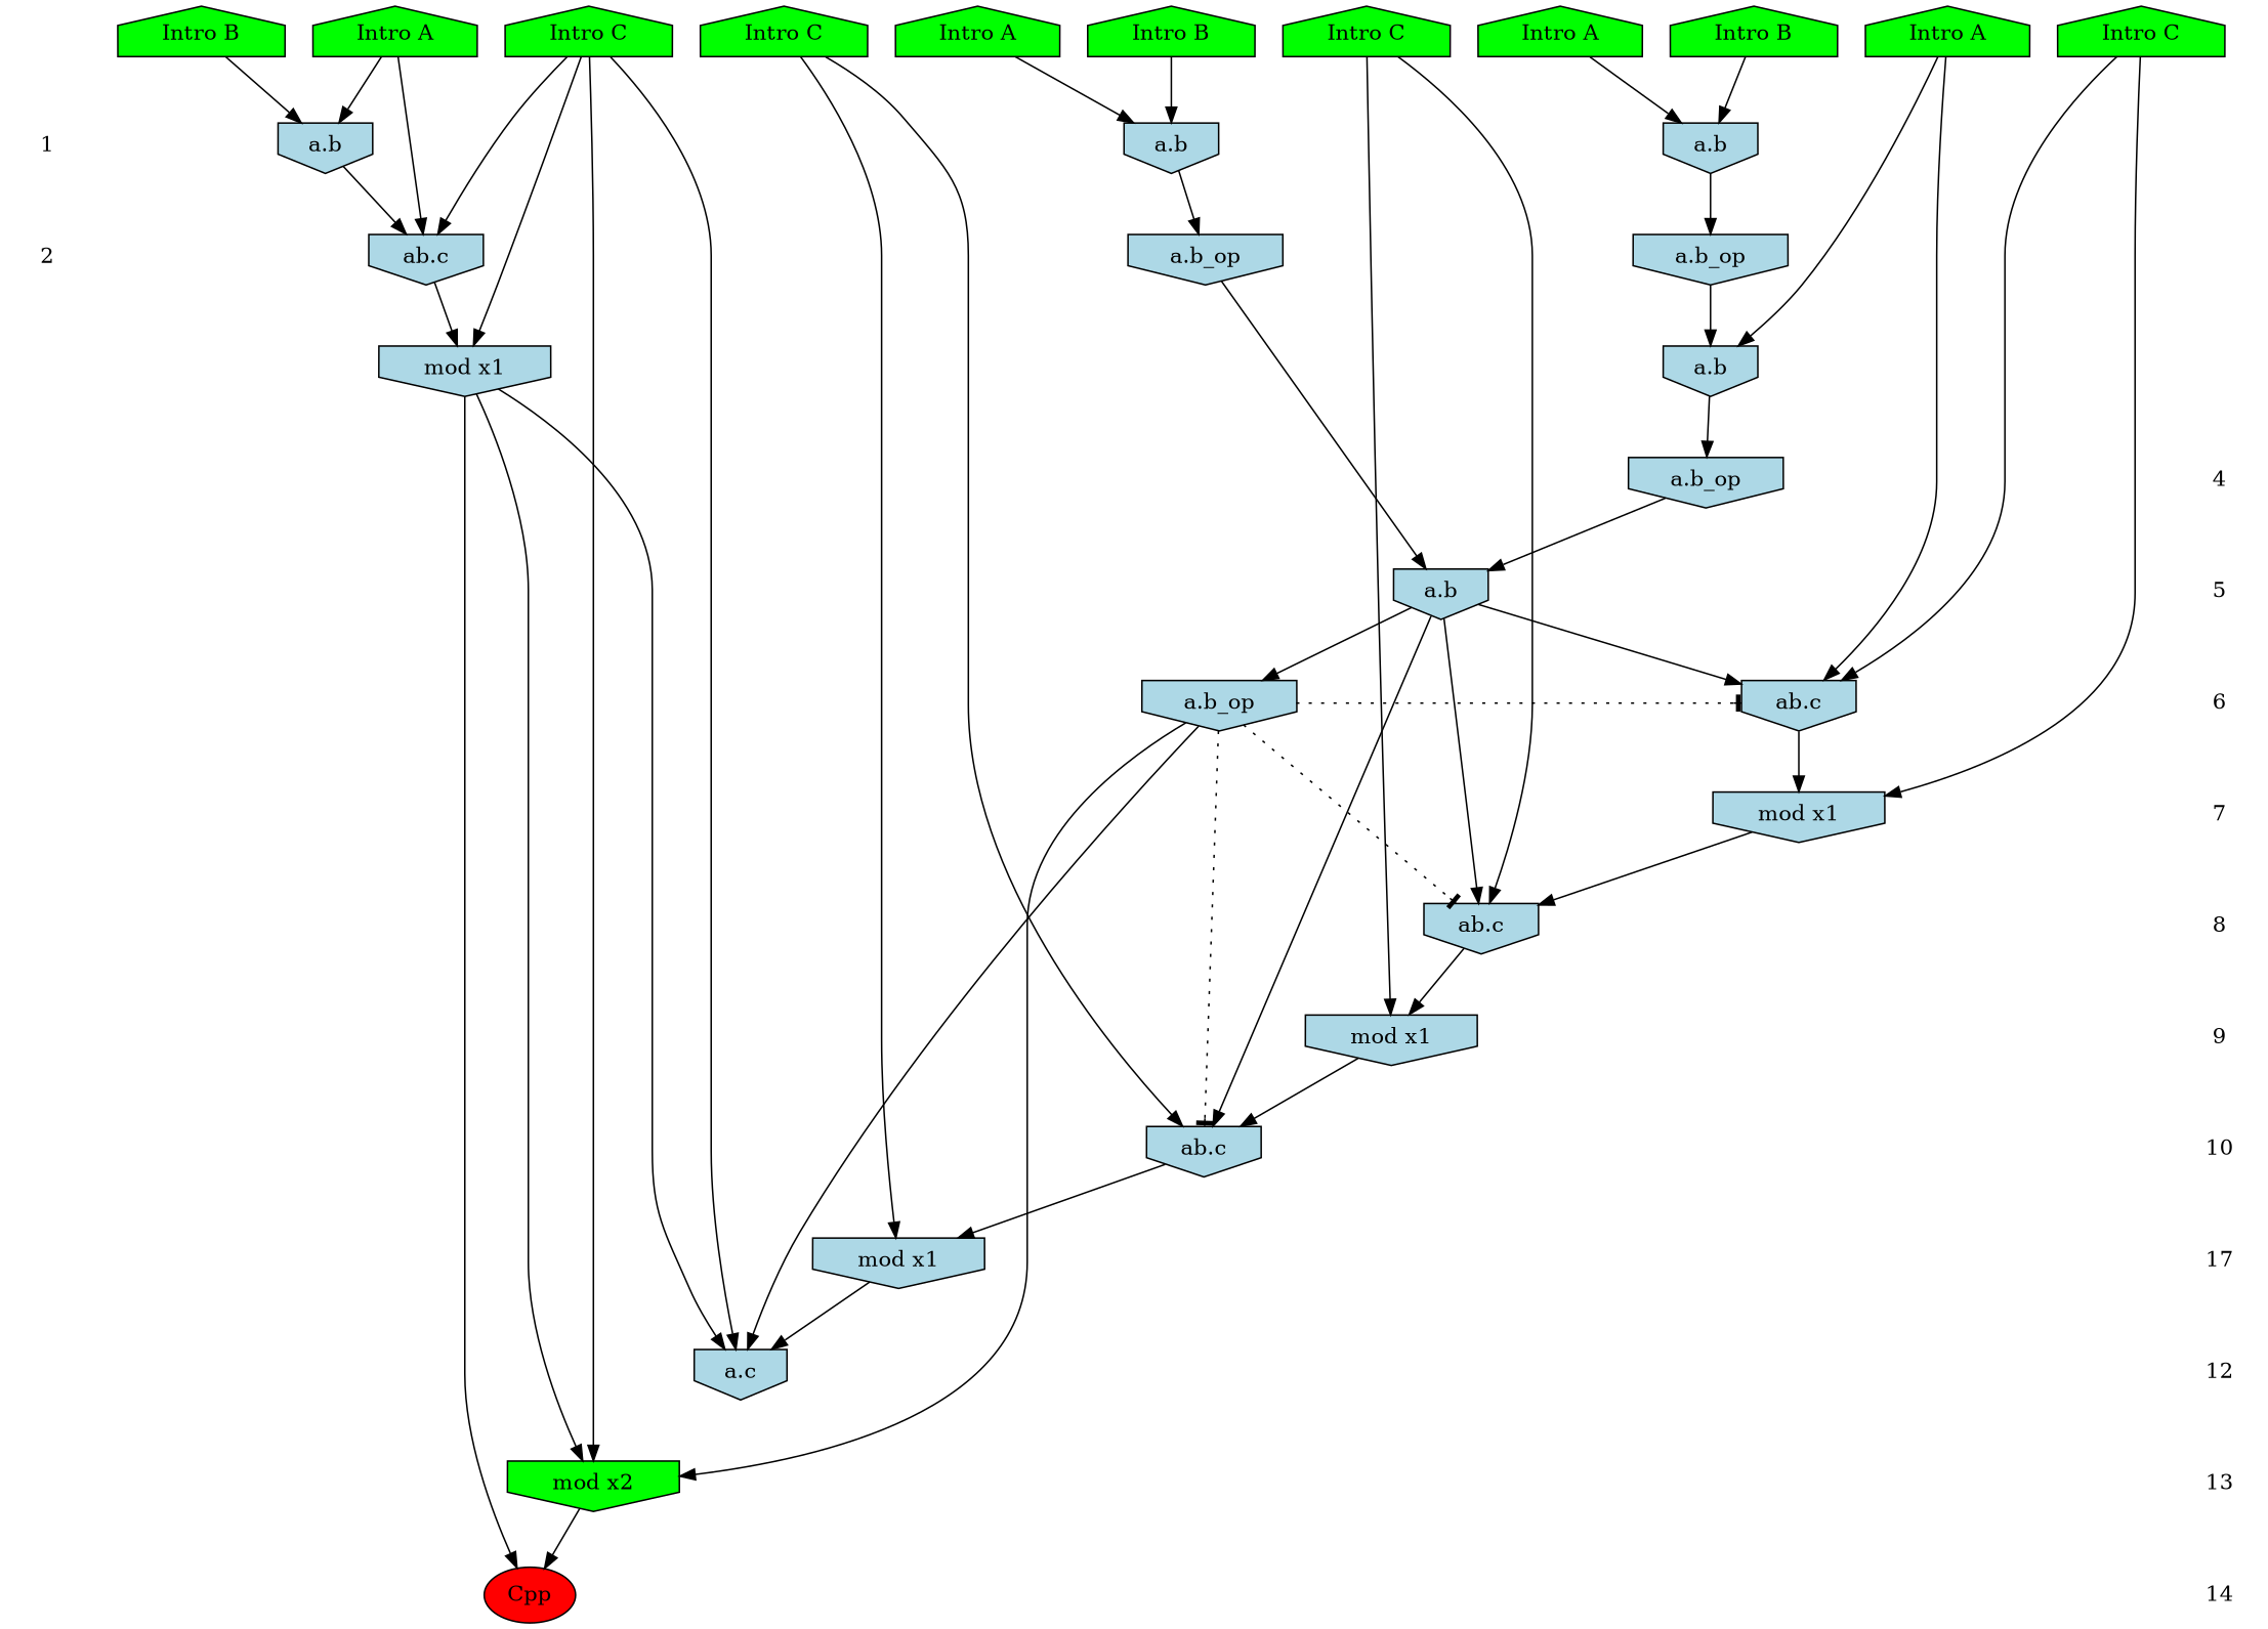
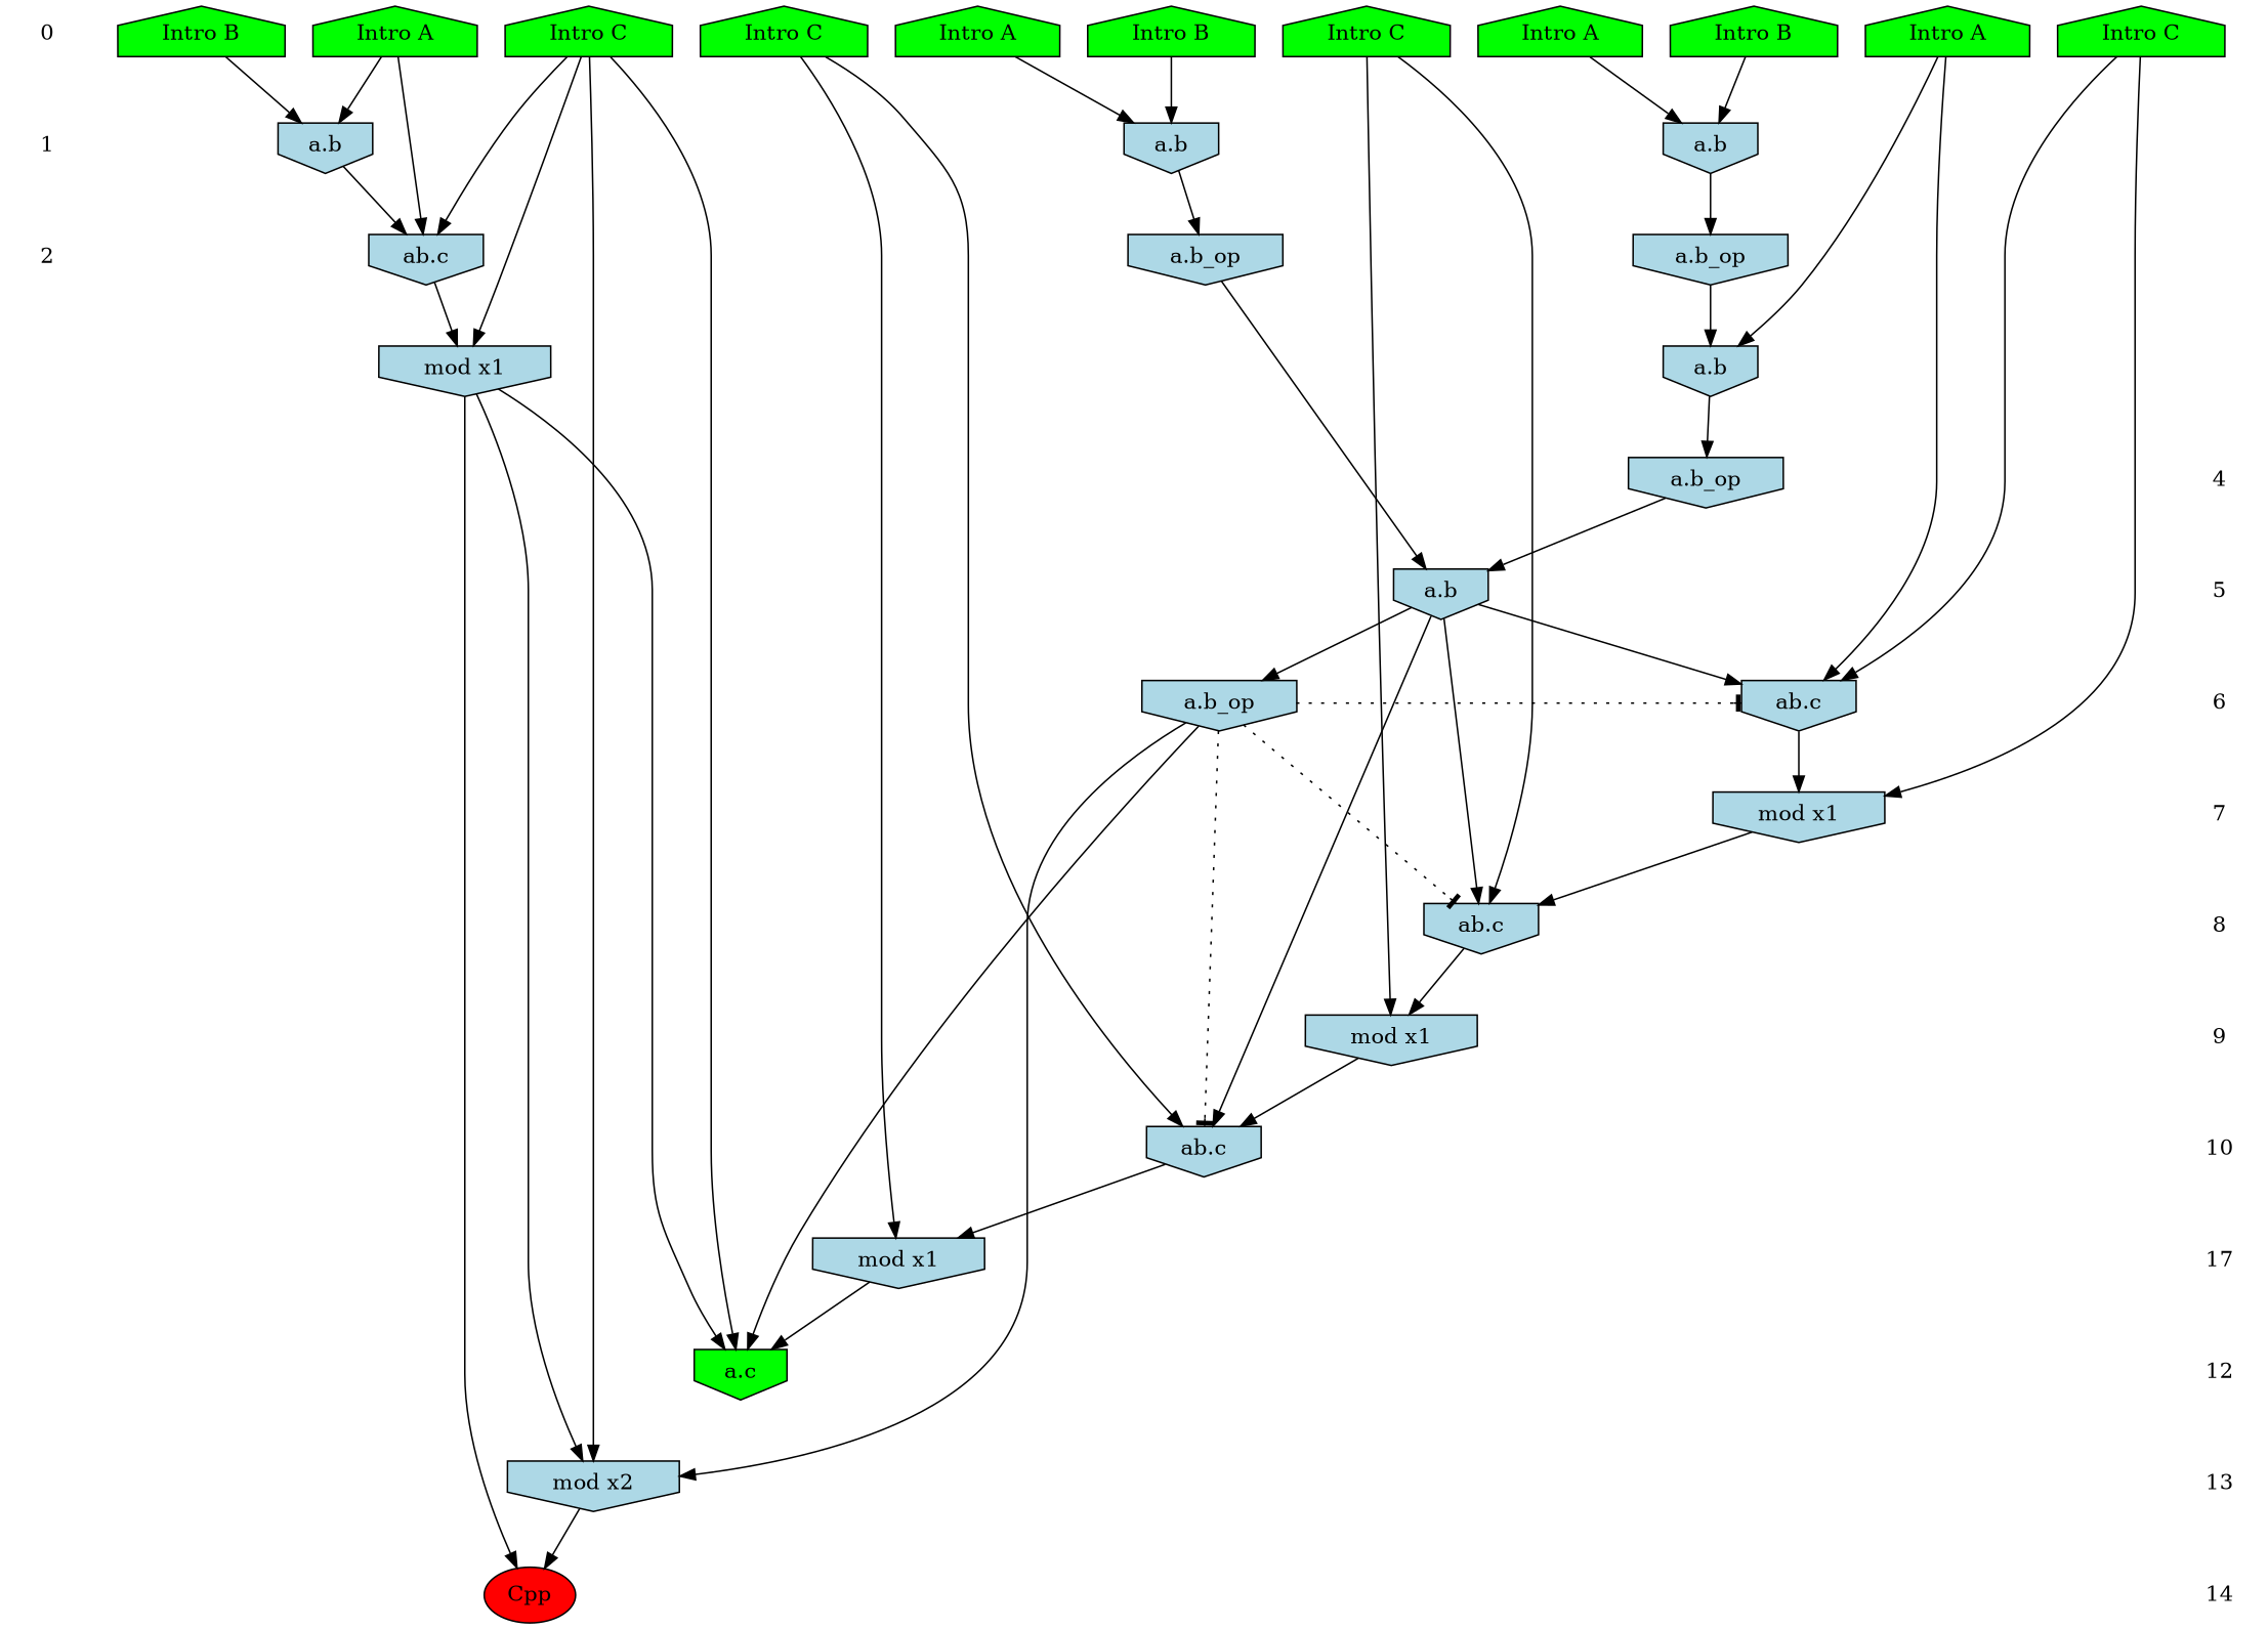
  digraph {
    ranksep=.5
    node [shape=invhouse fillcolor=lightblue style=filled]
+   0 [shape=plaintext fillcolor="" style=""]
    n2 [fillcolor=green label="Intro A" shape=house]
    n3 [fillcolor=green label="Intro A" shape=house]
    n4 [fillcolor=green label="Intro B" shape=house]
    n5 [fillcolor=green label="Intro B" shape=house]
    n6 [fillcolor=green label="Intro A" shape=house]
    n7 [fillcolor=green label="Intro A" shape=house]
    n8 [fillcolor=green label="Intro B" shape=house]
    n9 [fillcolor=green label="Intro C" shape=house]
    n10 [fillcolor=green label="Intro C" shape=house]
    n11 [fillcolor=green label="Intro C" shape=house]
    n12 [fillcolor=green label="Intro C" shape=house]
    1 [shape=plaintext fillcolor="" style=""]
    n14 [label="a.b"]
    n15 [label="a.b"]
    n16 [label="a.b"]
    2 [shape=plaintext fillcolor="" style=""]
    n18 [label="a.b_op"]
    n19 [label="a.b_op"]
    n20 [label="ab.c"]
    n21 [label="a.b"]
    n22 [label="mod x1"]
    4 [shape=plaintext fillcolor="" style=""]
    n24 [label="a.b_op"]
    5 [shape=plaintext fillcolor="" style=""]
    n26 [label="a.b"]
    6 [shape=plaintext fillcolor="" style=""]
    n28 [label="ab.c"]
    n29 [label="a.b_op"]
    7 [shape=plaintext fillcolor="" style=""]
    n31 [label="mod x1"]
    8 [shape=plaintext fillcolor="" style=""]
    n33 [label="ab.c"]
    9 [shape=plaintext fillcolor="" style=""]
    n35 [label="mod x1"]
    10 [shape=plaintext fillcolor="" style=""]
    n37 [label="ab.c"]
    n38 [label=17 shape=plaintext fillcolor="" style=""]
    n39 [label="mod x1"]
    12 [shape=plaintext fillcolor="" style=""]
-   n41 [label="a.c"]
+   n41 [fillcolor=green label="a.c"]
    13 [shape=plaintext fillcolor="" style=""]
-   n43 [fillcolor=green label="mod x2"]
+   n43 [label="mod x2"]
    14 [shape=plaintext fillcolor="" style=""]
    n45 [fillcolor=red label=Cpp shape=""]
    subgraph sub_1 {
      rank=same
+     0
      n2
      n3
      n4
      n5
      n6
      n7
      n8
      n9
      n10
      n11
      n12
    }
    subgraph sub_2 {
      rank=same
      1
      n14
      n15
      n16
    }
    subgraph sub_3 {
      rank=same
      2
      n18
      n19
      n20
    }
    subgraph sub_4 {
      rank=same
      n21
      n22
    }
    subgraph sub_5 {
      rank=same
      4
      n24
    }
    subgraph sub_6 {
      rank=same
      5
      n26
    }
    subgraph sub_7 {
      rank=same
      6
      n28
      n29
    }
    subgraph sub_8 {
      rank=same
      7
      n31
    }
    subgraph sub_9 {
      rank=same
      8
      n33
    }
    subgraph sub_10 {
      rank=same
      9
      n35
    }
    subgraph sub_11 {
      rank=same
      10
      n37
    }
    subgraph sub_12 {
      rank=same
      n38
      n39
    }
    subgraph sub_13 {
      rank=same
      12
      n41
    }
    subgraph sub_14 {
      rank=same
      13
      n43
    }
    subgraph sub_15 {
      rank=same
      14
      n45
    }
+   0 -> 1 [style=invis]
    n2 -> n14
    n3 -> n21
    n3 -> n28
    n4 -> n14
    n5 -> n15
    n6 -> n15
    n7 -> n16
    n7 -> n20
    n8 -> n16
    n9 -> n20
    n9 -> n22
    n9 -> n41
    n9 -> n43
    n10 -> n28
    n10 -> n31
    n11 -> n37
    n11 -> n39
    n12 -> n33
    n12 -> n35
    1 -> 2 [style=invis]
    n14 -> n18
    n15 -> n19
    n16 -> n20
    n18 -> n21
    n19 -> n26
    n20 -> n22
    n21 -> n24
    n22 -> n41
    n22 -> n43
    n22 -> n45
    4 -> 5 [style=invis]
    n24 -> n26
    5 -> 6 [style=invis]
    n26 -> n28
    n26 -> n29
    n26 -> n33
    n26 -> n37
    6 -> 7 [style=invis]
    n28 -> n31
    n29 -> n28 [arrowhead=tee style=dotted]
    n29 -> n33 [arrowhead=tee style=dotted]
    n29 -> n37 [arrowhead=tee style=dotted]
    n29 -> n41
    n29 -> n43
    7 -> 8 [style=invis]
    n31 -> n33
    8 -> 9 [style=invis]
    n33 -> n35
    9 -> 10 [style=invis]
    n35 -> n37
    10 -> n38 [style=invis]
    n37 -> n39
    n38 -> 12 [style=invis]
    n39 -> n41
    12 -> 13 [style=invis]
    13 -> 14 [style=invis]
    n43 -> n45
  }
